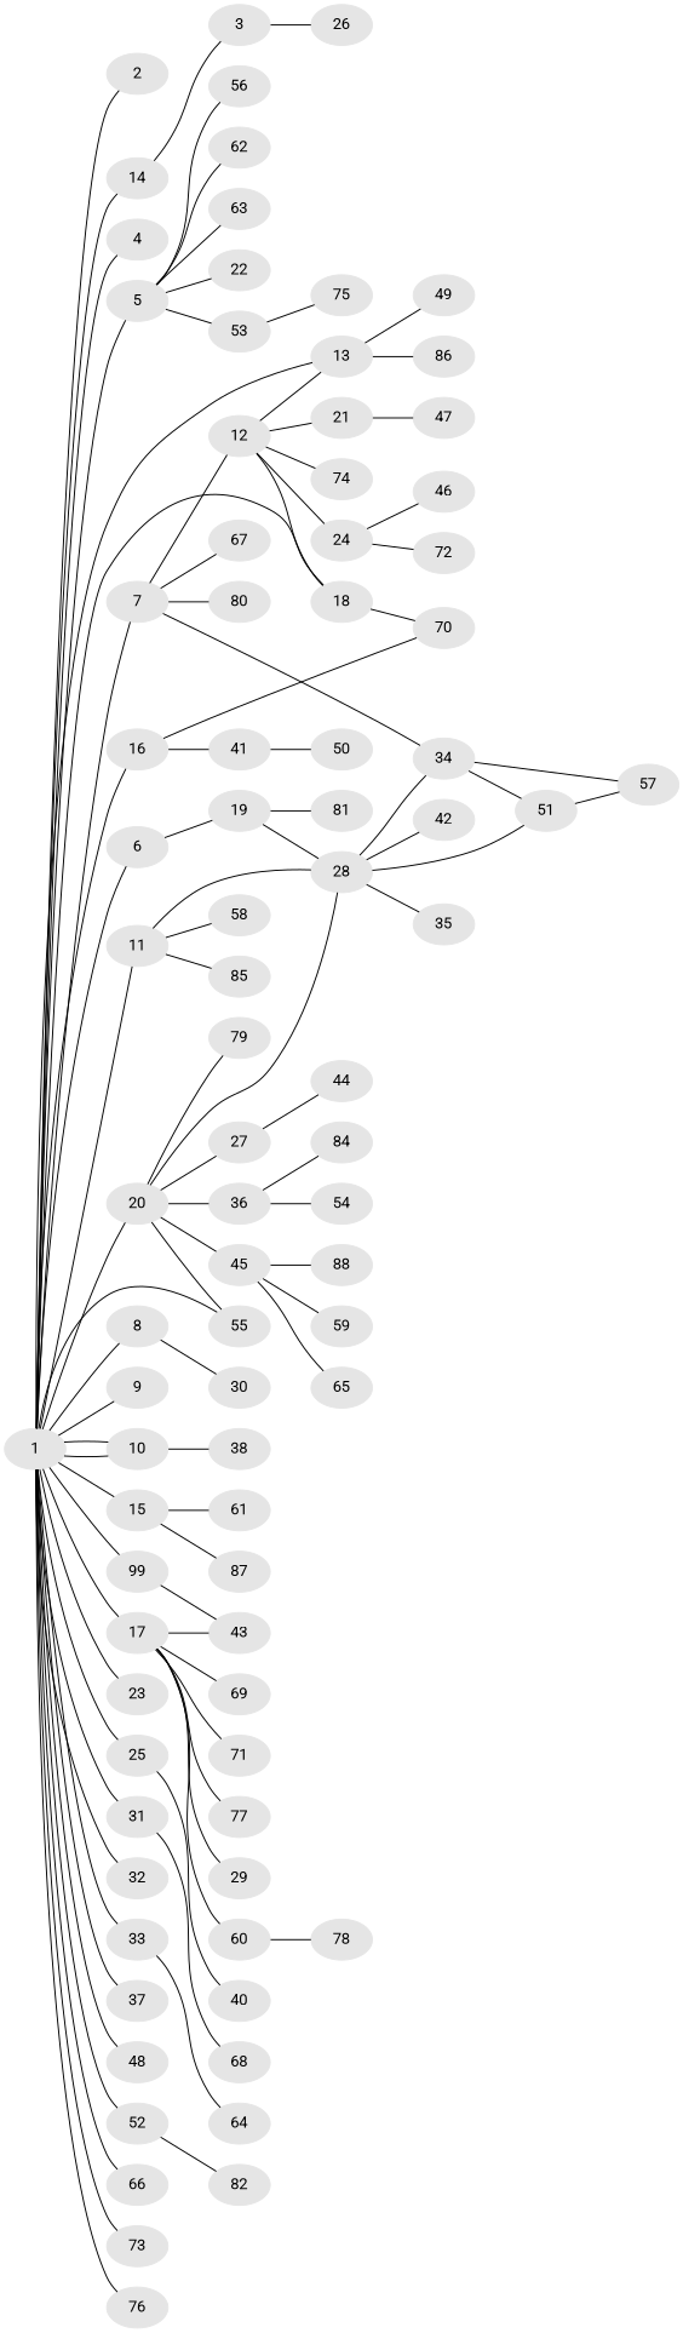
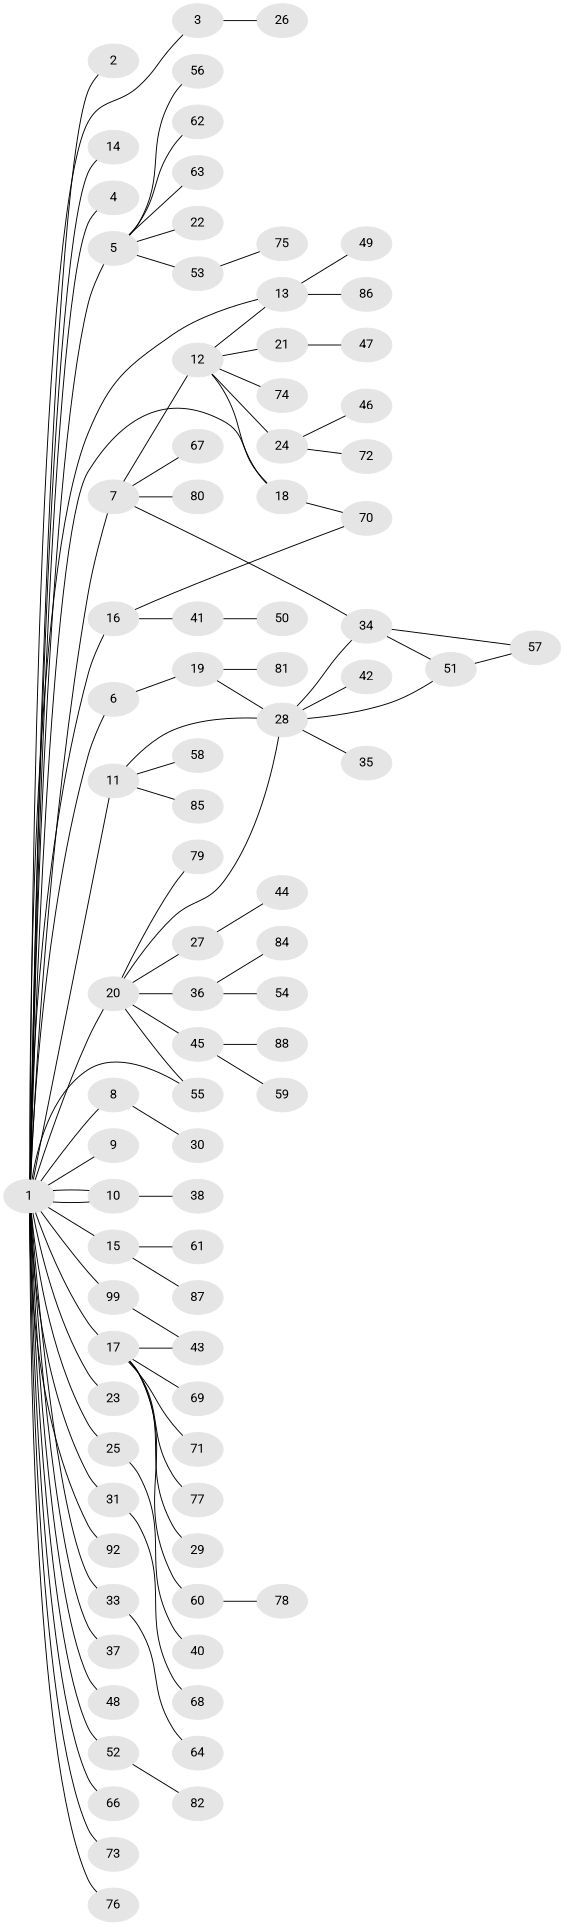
  graph {
    fontname=Roboto
    rankdir=LR
    node [color=gray90 fontname=Roboto style=filled]
    edge [fontname=Roboto]
    1
    2
    3
    4
    5
    6
    7
    8
    9
    10
    11
    13
    14
    15
    16
    17
    18
    20
    23
    25
    31
-   32
+   32 [label=92]
    33
    37
    n25 [label=99]
    48
    52
    55
    66
    73
    76
    26
    22
    53
    56
    62
    63
    19
    12
    34
    67
    80
    30
    38
    28
    58
    85
    49
    86
    61
    87
    41
    70
    29
    43
    60
    69
    71
    77
    27
    36
    45
    79
    40
    68
    64
    82
    75
    81
    21
    24
    74
    51
    57
    35
    42
    47
    46
    72
    50
    78
    44
    54
    84
    59
-   65
    n87 [label=88]
    1 -- 2
-   14 -- 3
+   1 -- 3
    1 -- 4
    1 -- 5
    1 -- 6
    1 -- 7
    1 -- 8
    1 -- 9
    1 -- 10
    1 -- 10
    1 -- 11
    1 -- 13
    1 -- 14
    1 -- 15
    1 -- 16
    1 -- 17
    1 -- 18
    1 -- 20
    1 -- 23
    1 -- 25
    1 -- 31
    1 -- 32
    1 -- 33
    1 -- 37
    1 -- n25
    1 -- 48
    1 -- 52
    1 -- 55
    1 -- 66
    1 -- 73
    1 -- 76
    3 -- 26
    5 -- 22
    5 -- 53
    5 -- 56
    5 -- 62
    5 -- 63
    6 -- 19
    7 -- 12
    7 -- 34
    7 -- 67
    7 -- 80
    8 -- 30
    10 -- 38
    11 -- 28
    11 -- 58
    11 -- 85
    13 -- 49
    13 -- 86
    15 -- 61
    15 -- 87
    16 -- 41
    16 -- 70
    17 -- 29
    17 -- 43
    17 -- 60
    17 -- 69
    17 -- 71
    17 -- 77
    18 -- 70
    20 -- 55
    20 -- 28
    20 -- 27
    20 -- 36
    20 -- 45
    20 -- 79
    25 -- 40
    31 -- 68
    33 -- 64
    n25 -- 43
    52 -- 82
    53 -- 75
    19 -- 28
    19 -- 81
    12 -- 13
    12 -- 18
    12 -- 21
    12 -- 24
    12 -- 74
    34 -- 51
    34 -- 57
    28 -- 34
    28 -- 51
    28 -- 35
    28 -- 42
    41 -- 50
    60 -- 78
    27 -- 44
    36 -- 54
    36 -- 84
    45 -- 59
-   45 -- 65
    45 -- n87
    21 -- 47
    24 -- 46
    24 -- 72
    51 -- 57
  }
